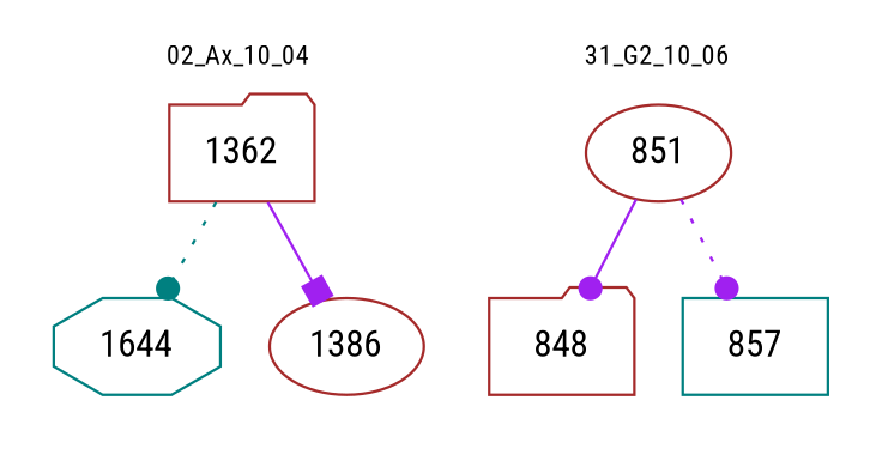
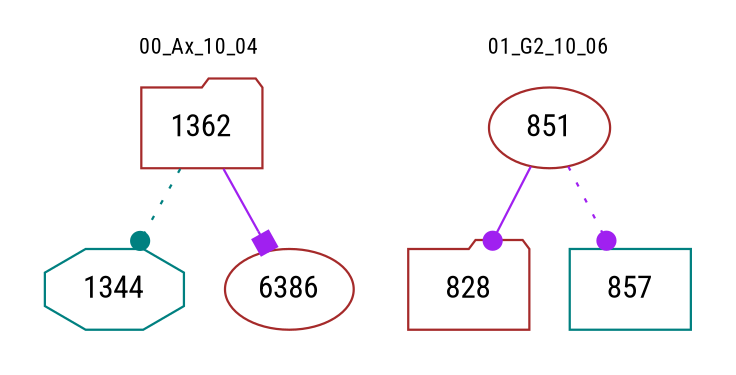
  digraph {
    fontname="Roboto Condensed"
    node [color=brown fontname="Roboto Condensed" shape=folder]
    edge [arrowhead=dot color=purple fontname="Roboto Condensed" style=dotted]
    n1 [label=1362]
-   n2 [color=teal label=1644 shape=octagon]
-   n3 [label=1386 shape=ellipse]
+   n2 [color=teal label=1344 shape=octagon]
+   n3 [label=6386 shape=ellipse]
    n4 [label=851 shape=ellipse]
-   n5 [label=848]
+   n5 [label=828]
    n6 [color=teal label=857 shape=box]
    subgraph cluster_1 {
      color=white
      fontsize=10
-     label="02_Ax_10_04"
+     label="00_Ax_10_04"
      n1
      n2
      n3
    }
    subgraph cluster_2 {
      color=white
      fontsize=10
-     label="31_G2_10_06"
+     label="01_G2_10_06"
      n4
      n5
      n6
    }
    n1 -> n2 [color=teal]
    n1 -> n3 [arrowhead=box style=solid]
    n4 -> n5 [style=solid]
    n4 -> n6
  }
